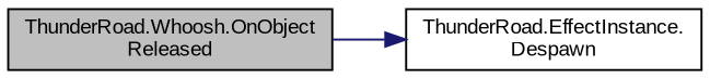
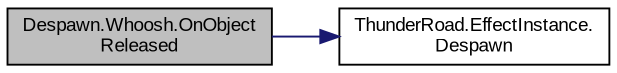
  digraph {
    rankdir=LR
    fontname="Liberation Sans"
    node [color=black fontname="Liberation Sans" fontsize=10 shape=record style=filled]
-   n1 [fillcolor=grey75 fontcolor=black height=0.2 label="ThunderRoad.Whoosh.OnObject\lReleased" width=0.4]
+   n1 [fillcolor=grey75 fontcolor=black height=0.2 label="Despawn.Whoosh.OnObject\lReleased" width=0.4]
    n2 [fillcolor=white height=0.2 label="ThunderRoad.EffectInstance.\lDespawn" width=0.4]
    n1 -> n2 [color=midnightblue fontname="Liberation Sans" fontsize=10 labelfontname=Helvetica labelfontsize=10 style=solid]
  }
